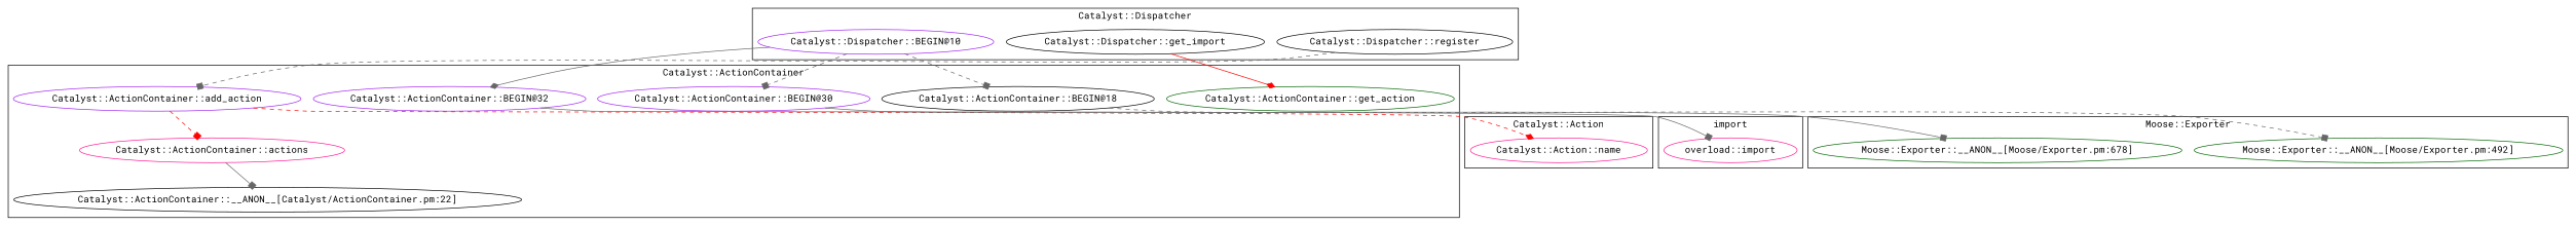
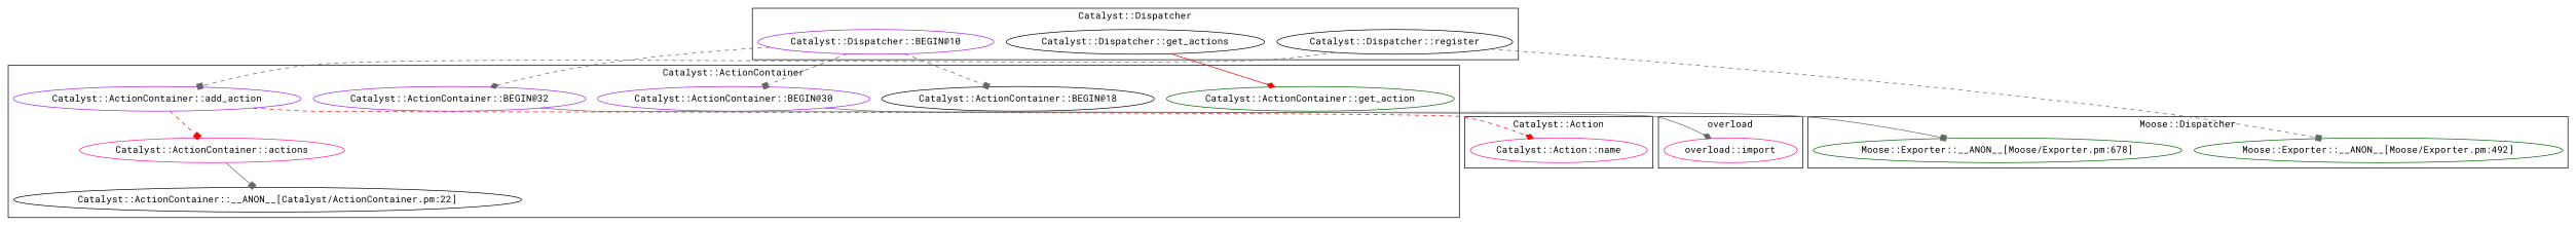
  digraph {
    fontname="Roboto Mono"
    node [color=black fontname="Roboto Mono"]
    edge [arrowhead=box color=gray40 fontname="Roboto Mono" style=dashed]
    "Catalyst::Action::name" [color=deeppink]
-   "Catalyst::Dispatcher::get_actions" [label="Catalyst::Dispatcher::get_import"]
+   "Catalyst::Dispatcher::get_actions"
    "Catalyst::Dispatcher::BEGIN@10" [color=purple]
    "Catalyst::Dispatcher::register"
    "Catalyst::ActionContainer::add_action" [color=purple]
    "Catalyst::ActionContainer::__ANON__[Catalyst/ActionContainer.pm:22]"
    "Catalyst::ActionContainer::get_action" [color=darkgreen]
    "Catalyst::ActionContainer::actions" [color=deeppink]
    "Catalyst::ActionContainer::BEGIN@18"
    "Catalyst::ActionContainer::BEGIN@32" [color=purple]
    "Catalyst::ActionContainer::BEGIN@30" [color=purple]
    "overload::import" [color=deeppink]
    "Moose::Exporter::__ANON__[Moose/Exporter.pm:492]" [color=darkgreen]
    "Moose::Exporter::__ANON__[Moose/Exporter.pm:678]" [color=darkgreen]
    subgraph cluster_1 {
      label="Catalyst::Action"
      "Catalyst::Action::name"
    }
    subgraph cluster_2 {
      label="Catalyst::Dispatcher"
      "Catalyst::Dispatcher::get_actions"
      "Catalyst::Dispatcher::BEGIN@10"
      "Catalyst::Dispatcher::register"
    }
    subgraph cluster_3 {
      label="Catalyst::ActionContainer"
      "Catalyst::ActionContainer::add_action"
      "Catalyst::ActionContainer::__ANON__[Catalyst/ActionContainer.pm:22]"
      "Catalyst::ActionContainer::get_action"
      "Catalyst::ActionContainer::actions"
      "Catalyst::ActionContainer::BEGIN@18"
      "Catalyst::ActionContainer::BEGIN@32"
      "Catalyst::ActionContainer::BEGIN@30"
    }
    subgraph cluster_4 {
-     label=import
+     label=overload
      "overload::import"
    }
    subgraph cluster_5 {
-     label="Moose::Exporter"
+     label="Moose::Dispatcher"
      "Moose::Exporter::__ANON__[Moose/Exporter.pm:492]"
      "Moose::Exporter::__ANON__[Moose/Exporter.pm:678]"
    }
    "Catalyst::Dispatcher::get_actions" -> "Catalyst::ActionContainer::get_action" [arrowhead=diamond color=red style=solid]
    "Catalyst::Dispatcher::BEGIN@10" -> "Catalyst::ActionContainer::BEGIN@18"
-   "Catalyst::Dispatcher::BEGIN@10" -> "Catalyst::ActionContainer::BEGIN@32" [arrowhead=diamond style=solid]
+   "Catalyst::Dispatcher::BEGIN@10" -> "Catalyst::ActionContainer::BEGIN@32" [arrowhead=diamond]
    "Catalyst::Dispatcher::BEGIN@10" -> "Catalyst::ActionContainer::BEGIN@30"
    "Catalyst::Dispatcher::register" -> "Catalyst::ActionContainer::add_action"
    "Catalyst::ActionContainer::add_action" -> "Catalyst::Action::name" [arrowhead=diamond color=red]
    "Catalyst::ActionContainer::add_action" -> "Catalyst::ActionContainer::actions" [color=red]
    "Catalyst::ActionContainer::actions" -> "Catalyst::ActionContainer::__ANON__[Catalyst/ActionContainer.pm:22]" [style=solid]
-   "Catalyst::ActionContainer::BEGIN@18" -> "Moose::Exporter::__ANON__[Moose/Exporter.pm:492]"
-   "Catalyst::ActionContainer::BEGIN@32" -> "overload::import" [style=solid]
+   "Catalyst::Dispatcher::register" -> "Moose::Exporter::__ANON__[Moose/Exporter.pm:492]"
+   "Catalyst::ActionContainer::BEGIN@32" -> "overload::import" [arrowhead=diamond style=solid]
    "Catalyst::ActionContainer::BEGIN@30" -> "Moose::Exporter::__ANON__[Moose/Exporter.pm:678]" [style=solid]
  }
